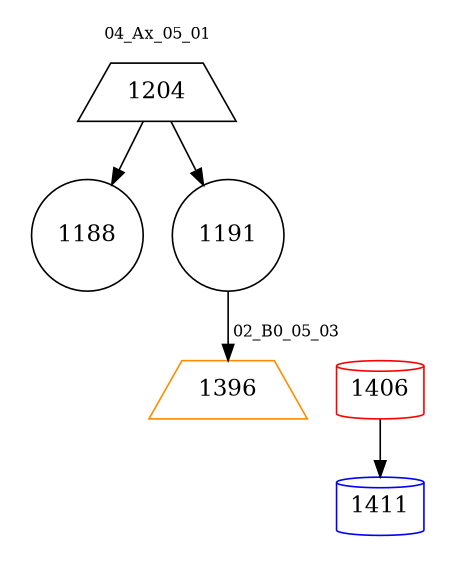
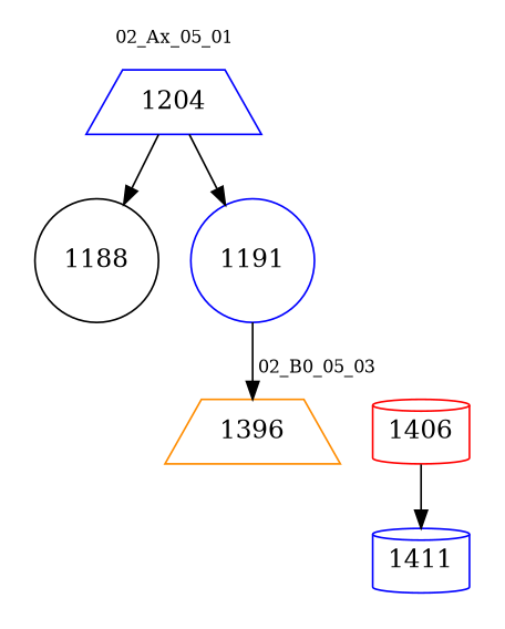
  digraph {
    node [color=black shape=trapezium]
    edge [color=black]
-   n1 [label=1204]
+   n1 [color=blue label=1204]
    n2 [label=1188 shape=circle]
-   n3 [label=1191 shape=circle]
+   n3 [color=blue label=1191 shape=circle]
    n4 [color=red label=1406 shape=cylinder]
    n5 [color=darkorange label=1396]
    n6 [color=blue label=1411 shape=cylinder]
    subgraph cluster_1 {
      color=white
      fontsize=10
-     label="04_Ax_05_01"
+     label="02_Ax_05_01"
      n1
      n2
      n3
    }
    subgraph cluster_2 {
      color=white
      fontsize=10
      label="02_B0_05_03"
      n4
      n5
      n6
    }
    n1 -> n2
    n1 -> n3
    n3 -> n5
    n4 -> n6
  }
